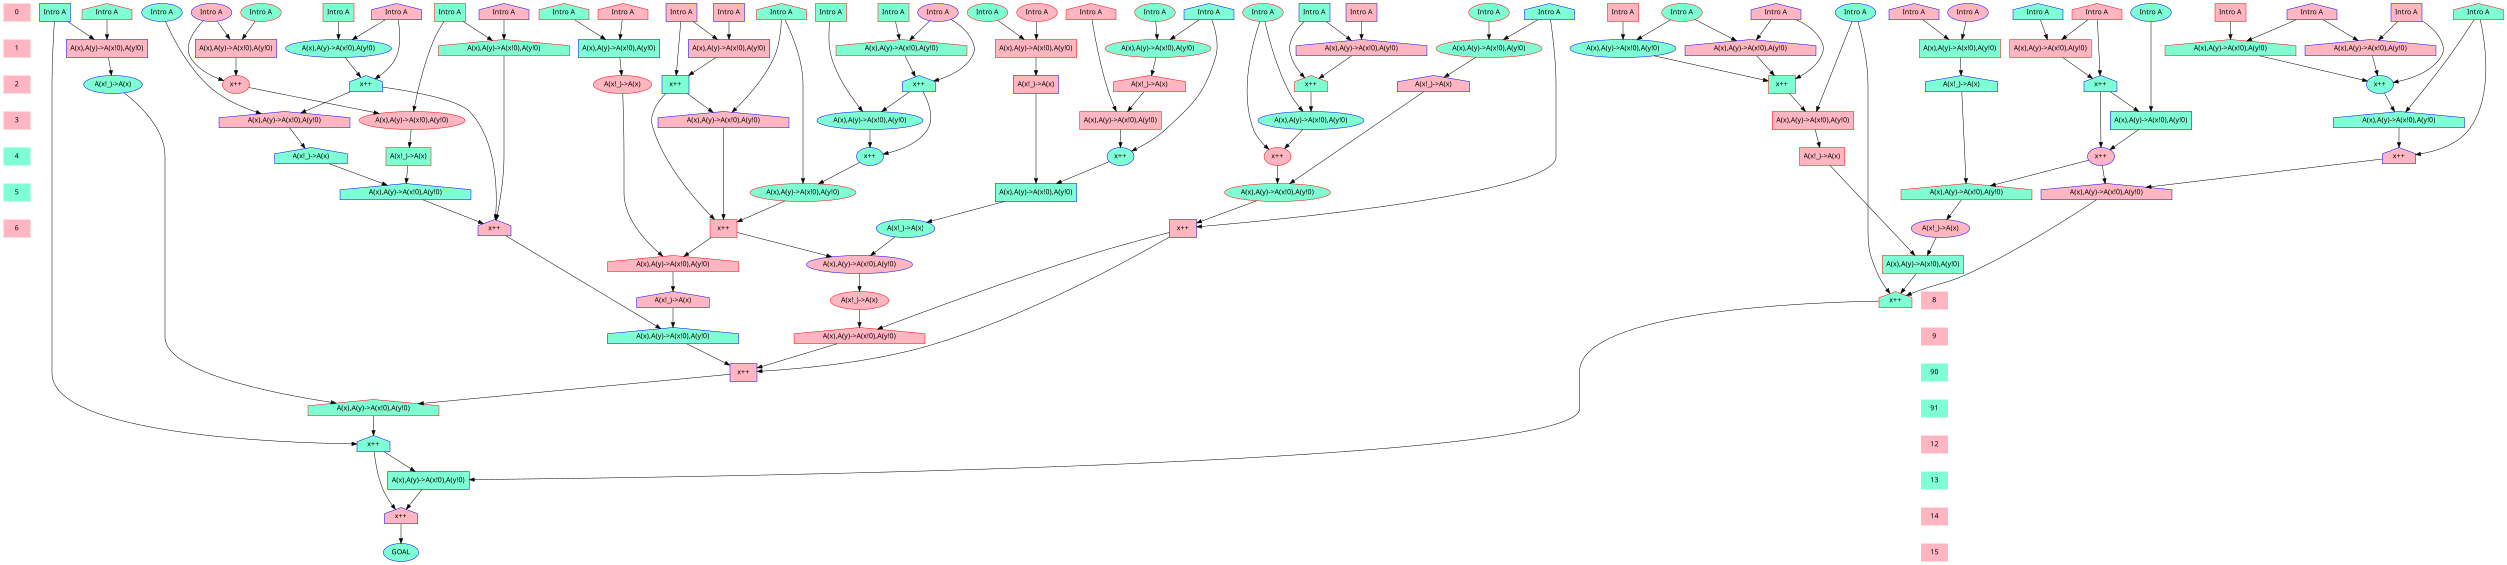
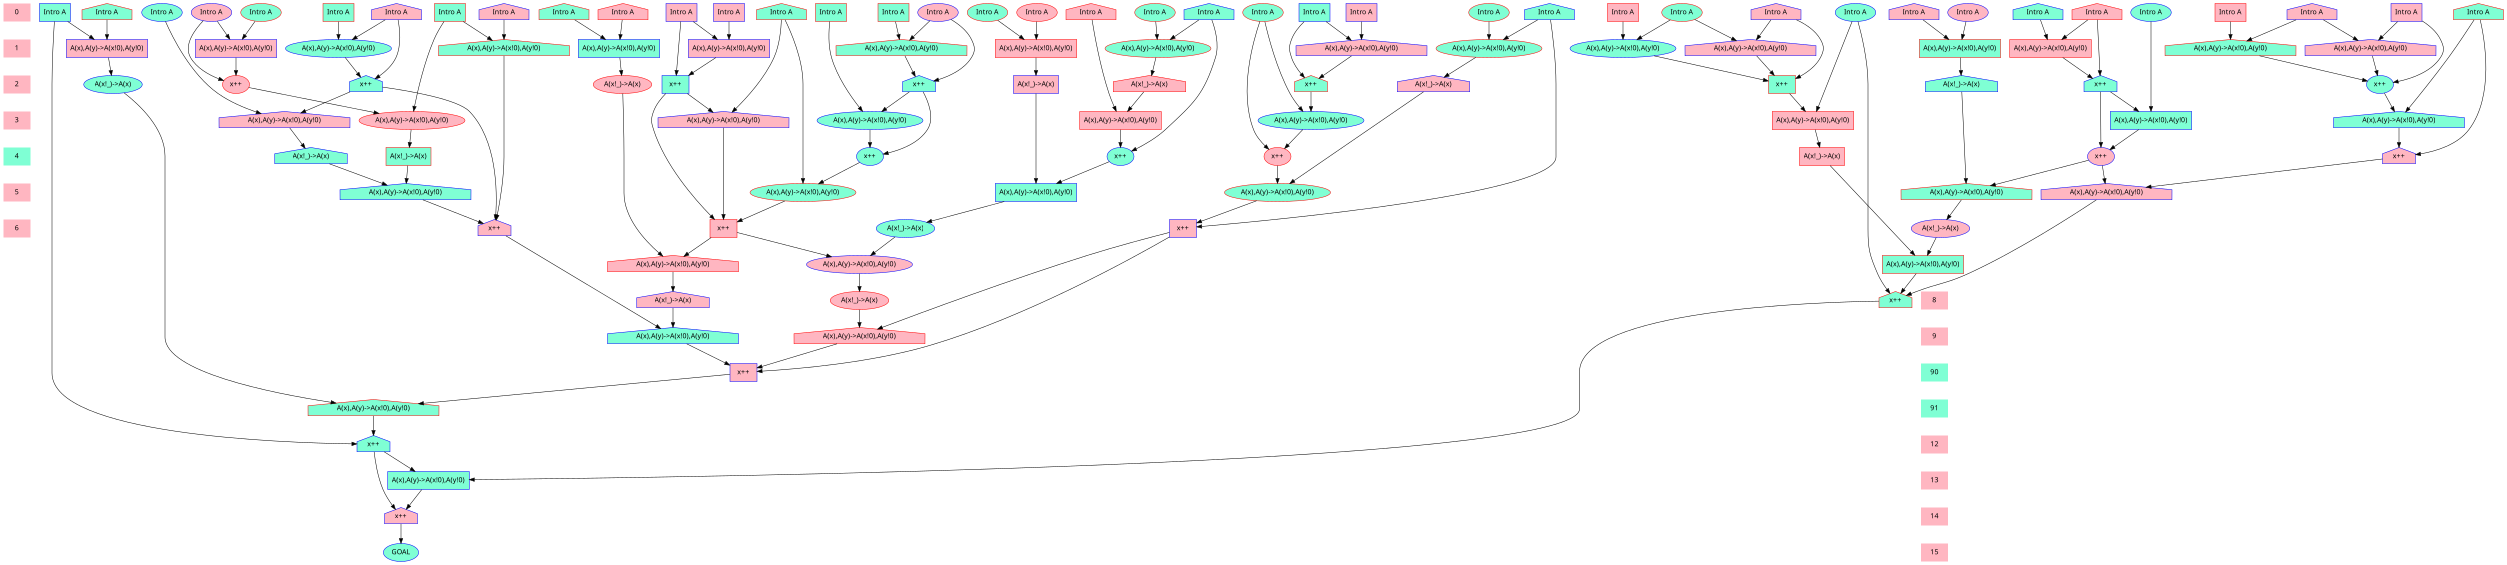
  digraph {
    fontname="Noto Sans"
    ranksep=.5
    node [color=blue fillcolor=aquamarine fontname="Noto Sans" shape=house style=filled]
    edge [fontname="Noto Sans"]
    0 [fillcolor=lightpink shape=plaintext]
    n2 [color=red fillcolor=lightpink label="Intro A"]
    n3 [fillcolor=lightpink label="Intro A" shape=ellipse]
    n4 [label="Intro A" shape=ellipse]
    n5 [color=red label="Intro A" shape=ellipse]
    n6 [label="Intro A" shape=box]
    n7 [fillcolor=lightpink label="Intro A" shape=box]
    n8 [fillcolor=lightpink label="Intro A" shape=box]
    n9 [color=red label="Intro A"]
    n10 [fillcolor=lightpink label="Intro A"]
    n11 [color=red fillcolor=lightpink label="Intro A" shape=box]
    n12 [label="Intro A"]
    n13 [color=red label="Intro A" shape=box]
    n14 [color=red label="Intro A" shape=ellipse]
    n15 [color=red fillcolor=lightpink label="Intro A"]
    n16 [label="Intro A" shape=ellipse]
    n17 [fillcolor=lightpink label="Intro A" shape=box]
    n18 [color=red label="Intro A" shape=ellipse]
    n19 [label="Intro A"]
    n20 [color=red label="Intro A"]
    n21 [color=red label="Intro A"]
    n22 [color=red label="Intro A" shape=box]
    n23 [color=red label="Intro A" shape=ellipse]
    n24 [fillcolor=lightpink label="Intro A" shape=box]
    n25 [color=red label="Intro A" shape=box]
    n26 [color=red label="Intro A" shape=box]
    n27 [color=red fillcolor=lightpink label="Intro A" shape=ellipse]
    n28 [color=red fillcolor=lightpink label="Intro A"]
    n29 [fillcolor=lightpink label="Intro A"]
    n30 [fillcolor=lightpink label="Intro A"]
    n31 [color=red label="Intro A" shape=ellipse]
    n32 [fillcolor=lightpink label="Intro A"]
    n33 [color=red label="Intro A"]
    n34 [label="Intro A" shape=box]
    n35 [fillcolor=lightpink label="Intro A" shape=ellipse]
    n36 [label="Intro A" shape=ellipse]
    n37 [color=red label="Intro A" shape=ellipse]
    n38 [color=red fillcolor=lightpink label="Intro A" shape=box]
    n39 [fillcolor=lightpink label="Intro A"]
    n40 [label="Intro A"]
    n41 [fillcolor=lightpink label="Intro A" shape=ellipse]
    1 [color=red fillcolor=lightpink shape=plaintext]
    n43 [color=red label="A(x),A(y)->A(x!0),A(y!0)"]
    n44 [color=red fillcolor=lightpink label="A(x),A(y)->A(x!0),A(y!0)" shape=box]
    n45 [color=red fillcolor=lightpink label="A(x),A(y)->A(x!0),A(y!0)" shape=box]
    n46 [label="A(x),A(y)->A(x!0),A(y!0)" shape=box]
    n47 [color=red label="A(x),A(y)->A(x!0),A(y!0)" shape=box]
    n48 [color=red label="A(x),A(y)->A(x!0),A(y!0)"]
    n49 [label="A(x),A(y)->A(x!0),A(y!0)" shape=ellipse]
    n50 [fillcolor=lightpink label="A(x),A(y)->A(x!0),A(y!0)"]
    n51 [color=red label="A(x),A(y)->A(x!0),A(y!0)" shape=ellipse]
    n52 [fillcolor=lightpink label="A(x),A(y)->A(x!0),A(y!0)"]
    n53 [fillcolor=lightpink label="A(x),A(y)->A(x!0),A(y!0)"]
    n54 [fillcolor=lightpink label="A(x),A(y)->A(x!0),A(y!0)" shape=box]
    n55 [label="A(x),A(y)->A(x!0),A(y!0)" shape=ellipse]
    n56 [color=red label="A(x),A(y)->A(x!0),A(y!0)" shape=ellipse]
    n57 [fillcolor=lightpink label="A(x),A(y)->A(x!0),A(y!0)" shape=box]
    n58 [color=red label="A(x),A(y)->A(x!0),A(y!0)"]
    n59 [fillcolor=lightpink label="A(x),A(y)->A(x!0),A(y!0)" shape=box]
    2 [color=red fillcolor=lightpink shape=plaintext]
    n61 [color=red fillcolor=lightpink label="A(x!_)->A(x)" shape=ellipse]
    n62 [label="x++"]
    n63 [label="x++"]
    n64 [label="A(x!_)->A(x)"]
    n65 [label="x++"]
    n66 [label="x++" shape=ellipse]
    n67 [color=red fillcolor=lightpink label="A(x!_)->A(x)"]
    n68 [fillcolor=lightpink label="A(x!_)->A(x)" shape=box]
    n69 [color=red label="x++"]
    n70 [color=red fillcolor=lightpink label="x++" shape=ellipse]
    n71 [label="x++" shape=box]
    n72 [color=red label="x++" shape=box]
    n73 [fillcolor=lightpink label="A(x!_)->A(x)"]
    n74 [label="A(x!_)->A(x)" shape=ellipse]
    3 [fillcolor=lightpink shape=plaintext]
    n76 [label="A(x),A(y)->A(x!0),A(y!0)" shape=ellipse]
    n77 [color=red fillcolor=lightpink label="A(x),A(y)->A(x!0),A(y!0)" shape=box]
    n78 [label="A(x),A(y)->A(x!0),A(y!0)"]
    n79 [label="A(x),A(y)->A(x!0),A(y!0)" shape=box]
    n80 [fillcolor=lightpink label="A(x),A(y)->A(x!0),A(y!0)"]
    n81 [color=red fillcolor=lightpink label="A(x),A(y)->A(x!0),A(y!0)" shape=ellipse]
    n82 [color=red fillcolor=lightpink label="A(x),A(y)->A(x!0),A(y!0)" shape=box]
    n83 [fillcolor=lightpink label="A(x),A(y)->A(x!0),A(y!0)"]
    n84 [label="A(x),A(y)->A(x!0),A(y!0)" shape=ellipse]
    4 [color=red shape=plaintext]
    n86 [label="x++" shape=ellipse]
    n87 [label="x++" shape=ellipse]
    n88 [label="A(x!_)->A(x)"]
    n89 [fillcolor=lightpink label="x++"]
    n90 [fillcolor=lightpink label="x++" shape=ellipse]
    n91 [color=red label="A(x!_)->A(x)" shape=box]
    n92 [color=red fillcolor=lightpink label="x++" shape=ellipse]
    n93 [color=red fillcolor=lightpink label="A(x!_)->A(x)" shape=box]
-   5 [shape=plaintext]
+   5 [fillcolor=lightpink shape=plaintext]
    n95 [label="A(x),A(y)->A(x!0),A(y!0)" shape=box]
    n96 [fillcolor=lightpink label="A(x),A(y)->A(x!0),A(y!0)"]
    n97 [label="A(x),A(y)->A(x!0),A(y!0)"]
    n98 [color=red label="A(x),A(y)->A(x!0),A(y!0)" shape=ellipse]
    n99 [color=red label="A(x),A(y)->A(x!0),A(y!0)"]
    n100 [color=red label="A(x),A(y)->A(x!0),A(y!0)" shape=ellipse]
    6 [fillcolor=lightpink shape=plaintext]
    n102 [fillcolor=lightpink label="x++"]
    n103 [color=red fillcolor=lightpink label="x++" shape=box]
    n104 [fillcolor=lightpink label="A(x!_)->A(x)" shape=ellipse]
    n105 [label="A(x!_)->A(x)" shape=ellipse]
    n106 [fillcolor=lightpink label="x++" shape=box]
    n107 [color=red fillcolor=lightpink label="A(x),A(y)->A(x!0),A(y!0)"]
    n108 [color=red label="A(x),A(y)->A(x!0),A(y!0)" shape=box]
    n109 [fillcolor=lightpink label="A(x),A(y)->A(x!0),A(y!0)" shape=ellipse]
    8 [color=red fillcolor=lightpink shape=plaintext]
    n111 [fillcolor=lightpink label="A(x!_)->A(x)"]
    n112 [color=red label="x++"]
    n113 [color=red fillcolor=lightpink label="A(x!_)->A(x)" shape=ellipse]
    9 [color=red fillcolor=lightpink shape=plaintext]
    n115 [label="A(x),A(y)->A(x!0),A(y!0)"]
    n116 [color=red fillcolor=lightpink label="A(x),A(y)->A(x!0),A(y!0)"]
    n117 [color=red label=90 shape=plaintext]
    n118 [fillcolor=lightpink label="x++" shape=box]
    n119 [color=red label=91 shape=plaintext]
    n120 [color=red label="A(x),A(y)->A(x!0),A(y!0)"]
    12 [fillcolor=lightpink shape=plaintext]
    n122 [label="x++"]
-   13 [color=red shape=plaintext]
+   13 [color=red fillcolor=lightpink shape=plaintext]
    n124 [label="A(x),A(y)->A(x!0),A(y!0)" shape=box]
    14 [fillcolor=lightpink shape=plaintext]
    n126 [fillcolor=lightpink label="x++"]
    15 [fillcolor=lightpink shape=plaintext]
    n128 [label=GOAL shape=ellipse]
    subgraph sub_1 {
      rank=same
      0
      n2
      n3
      n4
      n5
      n6
      n7
      n8
      n9
      n10
      n11
      n12
      n13
      n14
      n15
      n16
      n17
      n18
      n19
      n20
      n21
      n22
      n23
      n24
      n25
      n26
      n27
      n28
      n29
      n30
      n31
      n32
      n33
      n34
      n35
      n36
      n37
      n38
      n39
      n40
      n41
    }
    subgraph sub_2 {
      rank=same
      1
      n43
      n44
      n45
      n46
      n47
      n48
      n49
      n50
      n51
      n52
      n53
      n54
      n55
      n56
      n57
      n58
      n59
    }
    subgraph sub_3 {
      rank=same
      2
      n61
      n62
      n63
      n64
      n65
      n66
      n67
      n68
      n69
      n70
      n71
      n72
      n73
      n74
    }
    subgraph sub_4 {
      rank=same
      3
      n76
      n77
      n78
      n79
      n80
      n81
      n82
      n83
      n84
    }
    subgraph sub_5 {
      rank=same
      4
      n86
      n87
      n88
      n89
      n90
      n91
      n92
      n93
    }
    subgraph sub_6 {
      rank=same
      5
      n95
      n96
      n97
      n98
      n99
      n100
    }
    subgraph sub_7 {
      rank=same
      6
      n102
      n103
      n104
      n105
      n106
    }
    subgraph sub_8 {
      rank=same
      n107
      n108
      n109
    }
    subgraph sub_9 {
      rank=same
      8
      n111
      n112
      n113
    }
    subgraph sub_10 {
      rank=same
      9
      n115
      n116
    }
    subgraph sub_11 {
      rank=same
      n117
      n118
    }
    subgraph sub_12 {
      rank=same
      n119
      n120
    }
    subgraph sub_13 {
      rank=same
      12
      n122
    }
    subgraph sub_14 {
      rank=same
      13
      n124
    }
    subgraph sub_15 {
      rank=same
      14
      n126
    }
    subgraph sub_16 {
      rank=same
      15
      n128
    }
    0 -> 1 [style=invis]
    n2 -> n45
    n2 -> n63
    n3 -> n54
    n3 -> n70
    n4 -> n82
    n4 -> n112
    n5 -> n51
    n6 -> n59
    n6 -> n122
    n7 -> n57
    n7 -> n71
    n8 -> n57
    n9 -> n59
    n10 -> n58
    n11 -> n55
    n12 -> n56
    n12 -> n106
    n13 -> n58
    n13 -> n81
    n14 -> n44
    n15 -> n77
    n16 -> n79
    n17 -> n50
    n17 -> n66
    n18 -> n84
    n18 -> n92
    n19 -> n51
    n19 -> n87
    n20 -> n83
    n20 -> n98
    n21 -> n46
    n22 -> n76
    n23 -> n56
    n24 -> n53
    n25 -> n49
    n26 -> n43
    n27 -> n44
    n28 -> n46
    n29 -> n52
    n29 -> n72
    n30 -> n47
    n31 -> n54
    n32 -> n49
    n32 -> n65
    n33 -> n78
    n33 -> n89
    n34 -> n53
    n34 -> n69
    n35 -> n47
    n36 -> n80
    n37 -> n52
    n37 -> n55
    n38 -> n48
    n39 -> n48
    n39 -> n50
    n40 -> n45
    n41 -> n43
    n41 -> n62
    1 -> 2 [style=invis]
    n43 -> n62
    n44 -> n68
    n45 -> n63
    n46 -> n61
    n47 -> n64
    n48 -> n66
    n49 -> n65
    n50 -> n66
    n51 -> n67
    n52 -> n72
    n53 -> n69
    n54 -> n70
    n55 -> n72
    n56 -> n73
    n57 -> n71
    n58 -> n102
    n59 -> n74
    2 -> 3 [style=invis]
    n61 -> n107
    n62 -> n76
    n62 -> n86
    n63 -> n79
    n63 -> n90
    n64 -> n99
    n65 -> n80
    n65 -> n102
    n66 -> n78
    n67 -> n77
    n68 -> n95
    n69 -> n84
    n70 -> n81
    n71 -> n83
    n71 -> n103
    n72 -> n82
    n73 -> n100
    n74 -> n120
    3 -> 4 [style=invis]
    n76 -> n86
    n77 -> n87
    n78 -> n89
    n79 -> n90
    n80 -> n88
    n81 -> n91
    n82 -> n93
    n83 -> n103
    n84 -> n92
    4 -> 5 [style=invis]
    n86 -> n98
    n87 -> n95
    n88 -> n97
    n89 -> n96
    n90 -> n96
    n90 -> n99
    n91 -> n97
    n92 -> n100
    n93 -> n108
    5 -> 6 [style=invis]
    n95 -> n105
    n96 -> n112
    n97 -> n102
    n98 -> n103
    n99 -> n104
    n100 -> n106
    n102 -> n115
    n103 -> n107
    n103 -> n109
    n104 -> n108
    n105 -> n109
    n106 -> n116
    n106 -> n118
    n107 -> n111
    n108 -> n112
    n109 -> n113
    8 -> 9 [style=invis]
    n111 -> n115
    n112 -> n124
    n113 -> n116
    9 -> n117 [style=invis]
    n115 -> n118
    n116 -> n118
    n117 -> n119 [style=invis]
    n118 -> n120
    n119 -> 12 [style=invis]
    n120 -> n122
    12 -> 13 [style=invis]
    n122 -> n124
    n122 -> n126
    13 -> 14 [style=invis]
    n124 -> n126
    14 -> 15 [style=invis]
    n126 -> n128
  }
